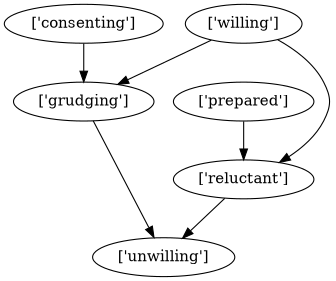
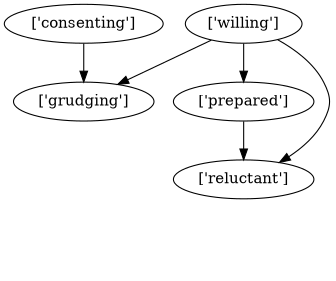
  strict digraph {
    "['prepared']"
    "['reluctant']"
-   "['unwilling']"
    "['grudging']"
    "['consenting']"
    "['willing']"
    "['prepared']" -> "['reluctant']"
-   "['reluctant']" -> "['unwilling']"
-   "['grudging']" -> "['unwilling']"
    "['consenting']" -> "['grudging']"
+   "['willing']" -> "['prepared']"
    "['willing']" -> "['reluctant']"
    "['willing']" -> "['grudging']"
  }
